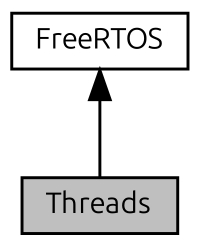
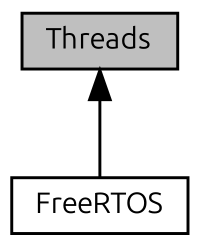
  digraph {
    rankdir=TB
    fontname=Ubuntu
    node [color=black fontname=Ubuntu fontsize=10 shape=record style=filled]
    n1 [fillcolor=grey75 fontcolor=black height=0.2 label=Threads width=0.4]
    n2 [fillcolor=white height=0.2 label=FreeRTOS width=0.4]
-   n2 -> n1 [dir=back fontname=Ubuntu fontsize=10 labelfontname=Helvetica labelfontsize=10 shape=plaintext style=solid]
+   n1 -> n2 [dir=back fontname=Ubuntu fontsize=10 labelfontname=Helvetica labelfontsize=10 shape=plaintext style=solid]
  }
